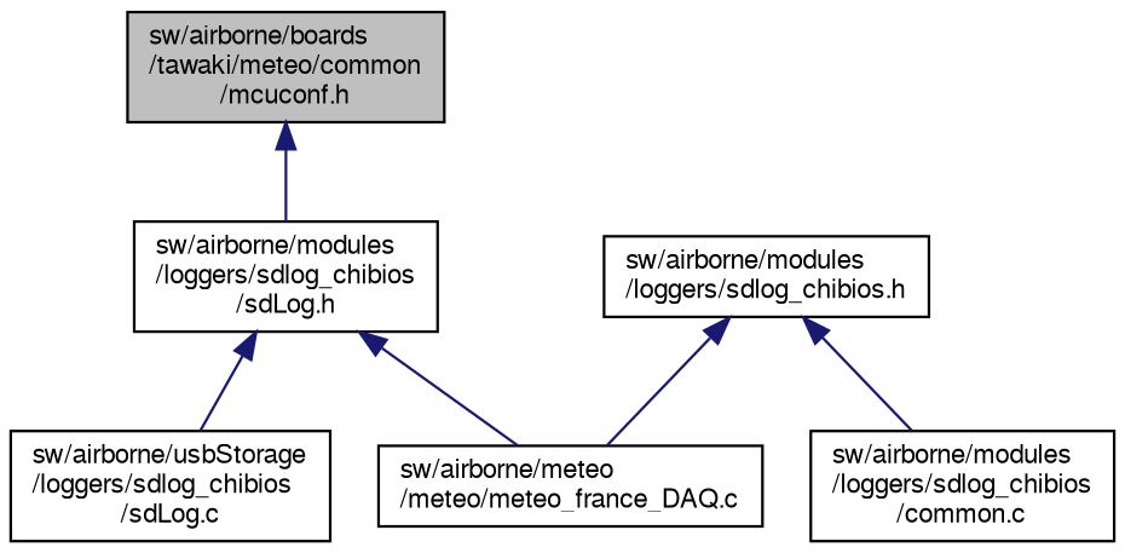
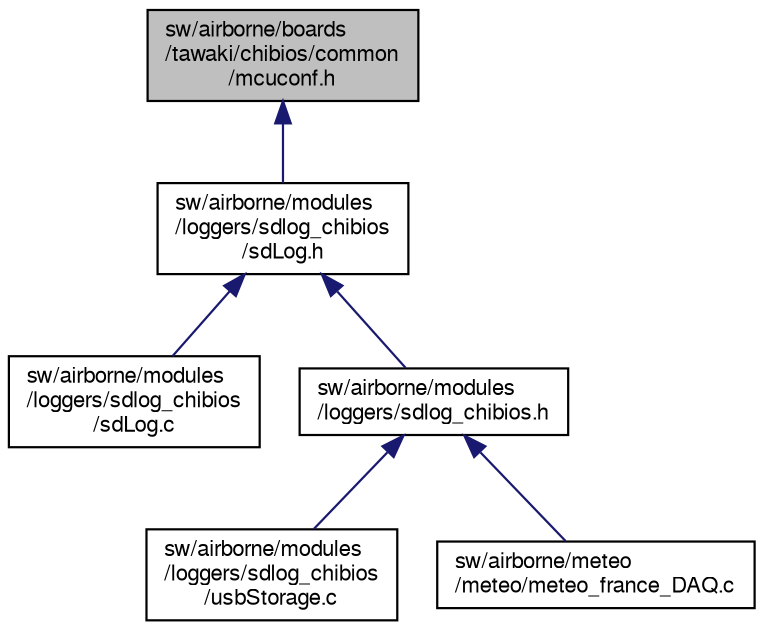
  digraph {
    node [color=black fillcolor=white fontname=FreeSans fontsize=10 shape=record style=filled]
    edge [color=midnightblue dir=back fontname=FreeSans fontsize=10 labelfontname=FreeSans labelfontsize=10 style=solid]
-   n1 [fillcolor=grey75 fontcolor=black height=0.2 label="sw/airborne/boards\l/tawaki/meteo/common\l/mcuconf.h" width=0.4]
+   n1 [fillcolor=grey75 fontcolor=black height=0.2 label="sw/airborne/boards\l/tawaki/chibios/common\l/mcuconf.h" width=0.4]
    n2 [height=0.2 label="sw/airborne/modules\l/loggers/sdlog_chibios\l/sdLog.h" width=0.4]
-   n3 [height=0.2 label="sw/airborne/usbStorage\l/loggers/sdlog_chibios\l/sdLog.c" width=0.4]
+   n3 [height=0.2 label="sw/airborne/modules\l/loggers/sdlog_chibios\l/sdLog.c" width=0.4]
    n4 [height=0.2 label="sw/airborne/modules\l/loggers/sdlog_chibios.h" width=0.4]
-   n5 [height=0.2 label="sw/airborne/modules\l/loggers/sdlog_chibios\l/common.c" width=0.4]
+   n5 [height=0.2 label="sw/airborne/modules\l/loggers/sdlog_chibios\l/usbStorage.c" width=0.4]
    n6 [height=0.2 label="sw/airborne/meteo\l/meteo/meteo_france_DAQ.c" width=0.4]
    n1 -> n2
    n2 -> n3
-   n2 -> n6
+   n2 -> n4
    n4 -> n5
    n4 -> n6
  }
